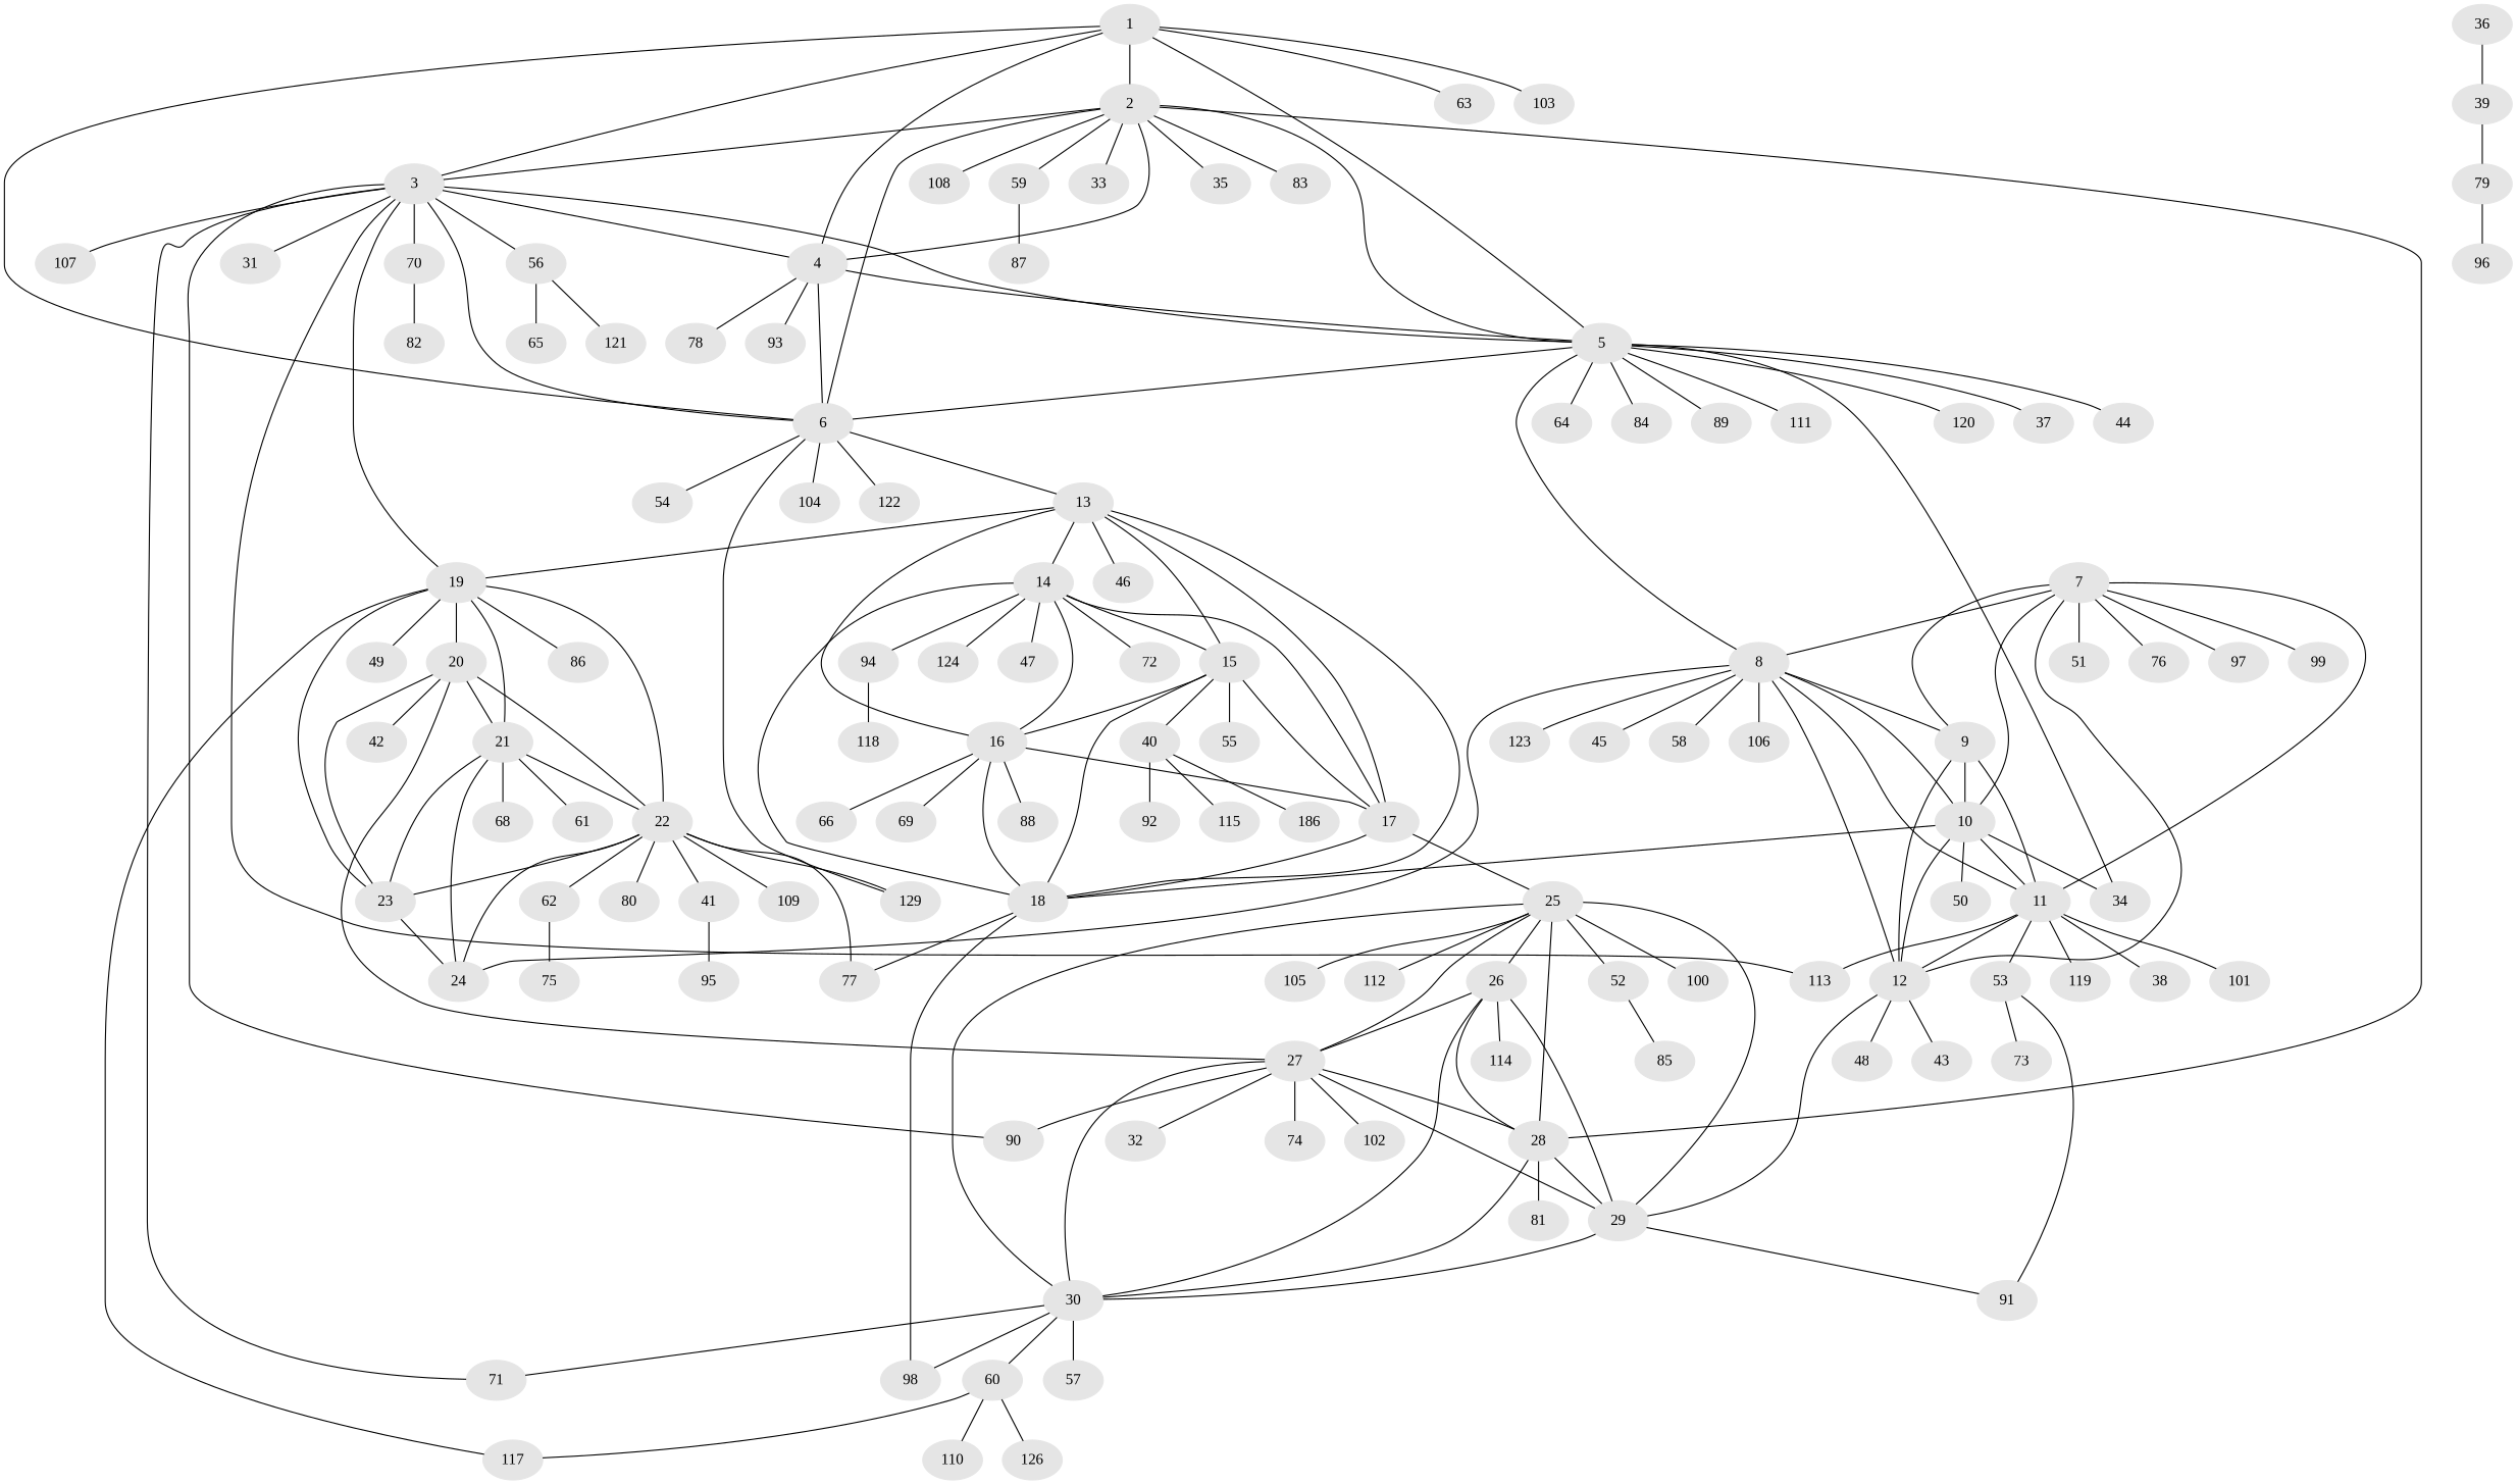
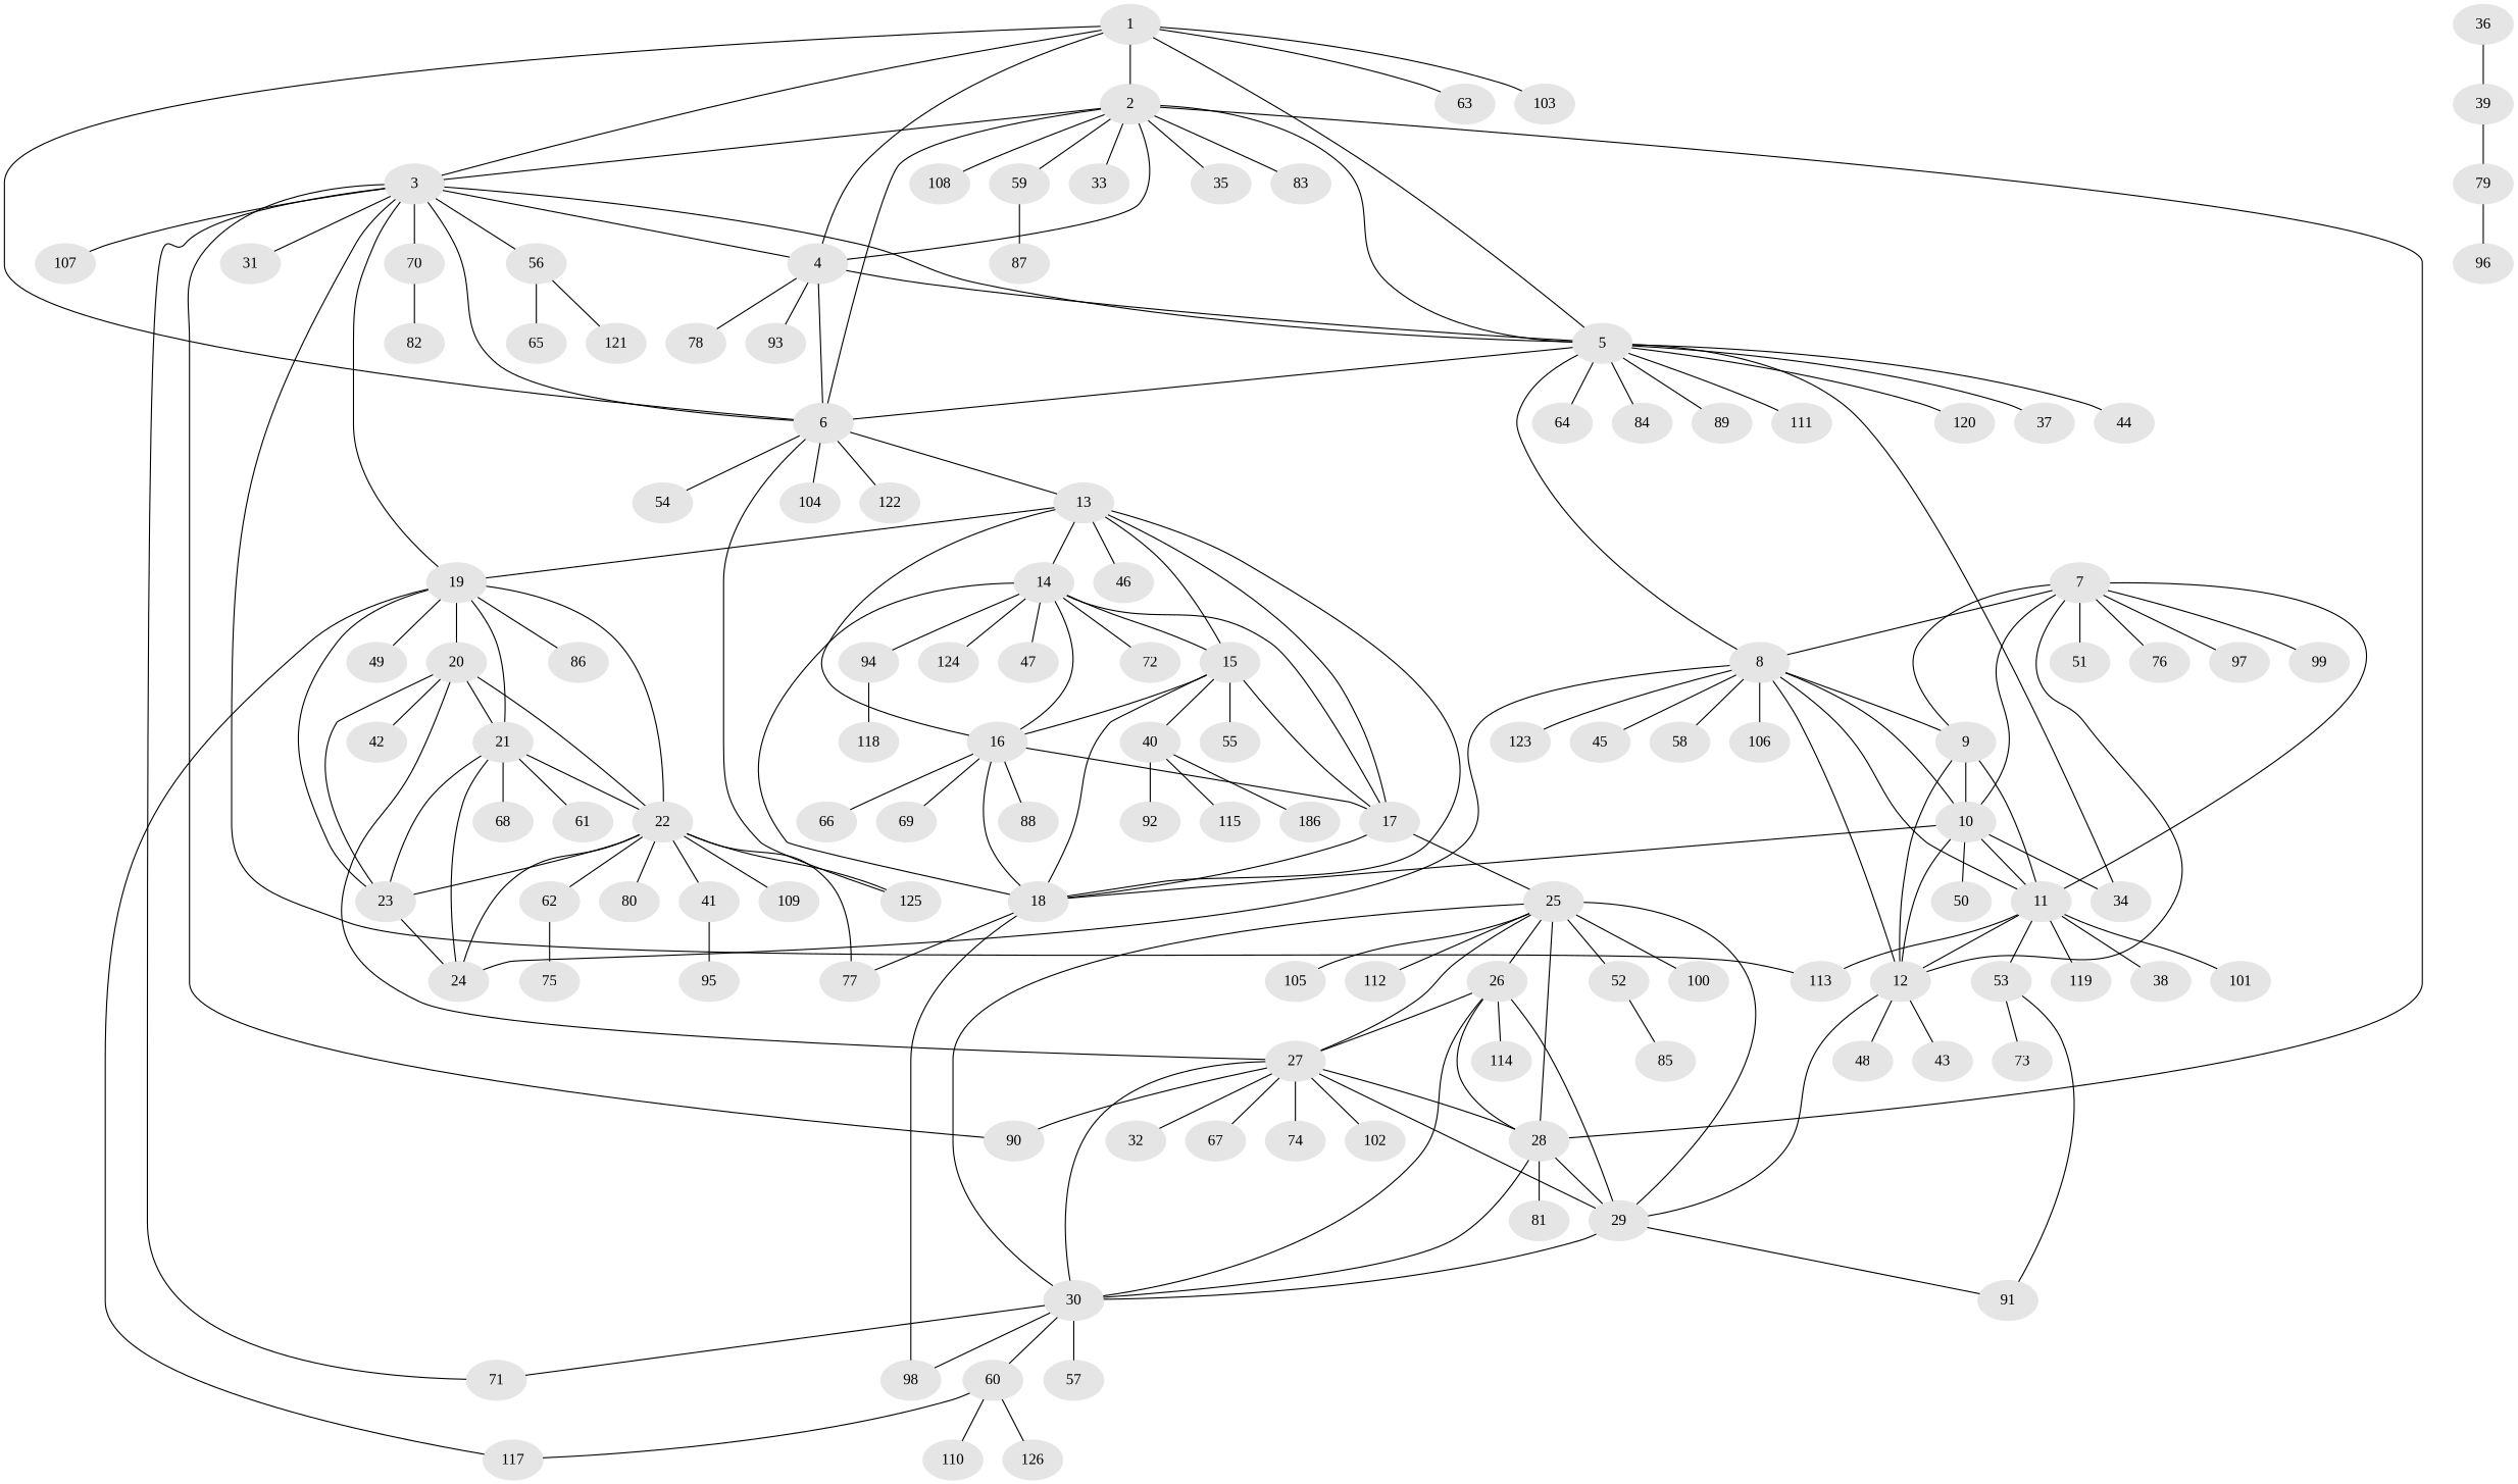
  graph {
    fontname="Liberation Serif"
    node [color=gray90 fontname="Liberation Serif" style=filled]
    edge [fontname="Liberation Serif"]
    1
    2
    3
    4
    5
    6
    63
    103
    28
    33
    35
    59
    83
    108
    19
    31
    56
    70
    71
    90
    107
    113
    78
    93
    8
    34
    37
    44
    64
    84
    89
    111
    120
    13
    54
    104
    122
-   125 [label=129]
+   125
    29
    30
    81
    87
    20
    21
    22
    23
    49
    86
    117
    65
    121
    82
    9
    10
    11
    12
    24
    45
    58
    106
    123
    18
    14
    15
    16
    17
    46
    7
    51
    76
    97
    99
    50
    38
    53
    101
    119
    43
    48
    77
    98
    36
    39
    91
    73
    47
    72
    94
    124
    40
    55
    66
    69
    88
    25
    118
    92
    115
    n99 [label=186]
    27
    26
    52
    100
    105
    112
    42
    61
    68
    41
    62
    80
    109
    32
+   67
    74
    102
    95
    75
    114
    57
    60
    85
    110
    126
    79
    96
    1 -- 2
    1 -- 3
    1 -- 4
    1 -- 5
    1 -- 6
    1 -- 63
    1 -- 103
    2 -- 3
    2 -- 4
    2 -- 5
    2 -- 6
    2 -- 28
    2 -- 33
    2 -- 35
    2 -- 59
    2 -- 83
    2 -- 108
    3 -- 4
    3 -- 5
    3 -- 6
    3 -- 19
    3 -- 31
    3 -- 56
    3 -- 70
    3 -- 71
    3 -- 90
    3 -- 107
    3 -- 113
    4 -- 5
    4 -- 6
    4 -- 78
    4 -- 93
    5 -- 6
    5 -- 8
    5 -- 34
    5 -- 37
    5 -- 44
    5 -- 64
    5 -- 84
    5 -- 89
    5 -- 111
    5 -- 120
    6 -- 13
    6 -- 54
    6 -- 104
    6 -- 122
    6 -- 125
    28 -- 29
    28 -- 30
    28 -- 81
    59 -- 87
    19 -- 20
    19 -- 21
    19 -- 22
    19 -- 23
    19 -- 49
    19 -- 86
    19 -- 117
    56 -- 65
    56 -- 121
    70 -- 82
    8 -- 9
    8 -- 10
    8 -- 11
    8 -- 12
    8 -- 24
    8 -- 45
    8 -- 58
    8 -- 106
    8 -- 123
    13 -- 19
    13 -- 18
    13 -- 14
    13 -- 15
    13 -- 16
    13 -- 17
    13 -- 46
    29 -- 30
    29 -- 91
    30 -- 71
    30 -- 98
    30 -- 57
    30 -- 60
    20 -- 21
    20 -- 22
    20 -- 23
    20 -- 27
    20 -- 42
    21 -- 22
    21 -- 23
    21 -- 24
    21 -- 61
    21 -- 68
    22 -- 125
    22 -- 23
    22 -- 24
    22 -- 77
    22 -- 41
    22 -- 62
    22 -- 80
    22 -- 109
    23 -- 24
    9 -- 10
    9 -- 11
    9 -- 12
    10 -- 34
    10 -- 11
    10 -- 12
    10 -- 18
    10 -- 50
    11 -- 113
    11 -- 12
    11 -- 38
    11 -- 53
    11 -- 101
    11 -- 119
    12 -- 29
    12 -- 43
    12 -- 48
    18 -- 77
    18 -- 98
    14 -- 18
    14 -- 15
    14 -- 16
    14 -- 17
    14 -- 47
    14 -- 72
    14 -- 94
    14 -- 124
    15 -- 18
    15 -- 16
    15 -- 17
    15 -- 40
    15 -- 55
    16 -- 18
    16 -- 17
    16 -- 66
    16 -- 69
    16 -- 88
    17 -- 18
    17 -- 25
    7 -- 8
    7 -- 9
    7 -- 10
    7 -- 11
    7 -- 12
    7 -- 51
    7 -- 76
    7 -- 97
    7 -- 99
    53 -- 91
    53 -- 73
    36 -- 39
    39 -- 79
    94 -- 118
    40 -- 92
    40 -- 115
    40 -- n99
    25 -- 28
    25 -- 29
    25 -- 30
    25 -- 27
    25 -- 26
    25 -- 52
    25 -- 100
    25 -- 105
    25 -- 112
    27 -- 28
    27 -- 90
    27 -- 29
    27 -- 30
    27 -- 32
+   27 -- 67
    27 -- 74
    27 -- 102
    26 -- 28
    26 -- 29
    26 -- 30
    26 -- 27
    26 -- 114
    52 -- 85
    41 -- 95
    62 -- 75
    60 -- 117
    60 -- 110
    60 -- 126
    79 -- 96
  }
